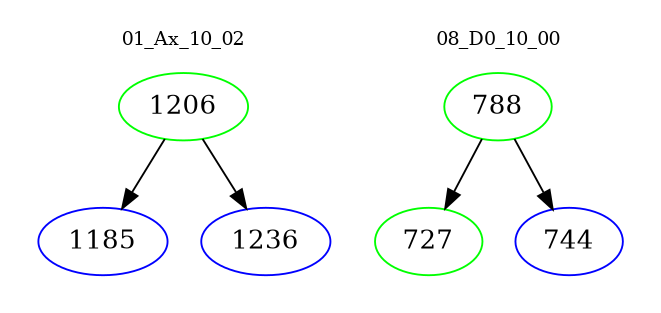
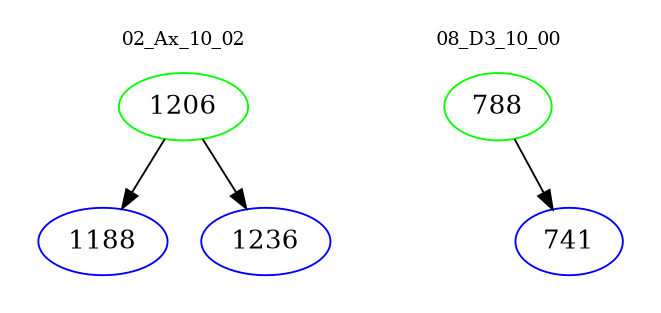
  digraph {
    node [color=green]
    edge [color=black]
    n1 [label=1206]
-   n2 [color=blue label=1185]
+   n2 [color=blue label=1188]
    n3 [color=blue label=1236]
    n4 [label=788]
-   n5 [label=727]
-   n6 [color=blue label=744]
+   n6 [color=blue label=741]
    subgraph cluster_1 {
      color=white
      fontsize=10
-     label="01_Ax_10_02"
+     label="02_Ax_10_02"
      n1
      n2
      n3
    }
    subgraph cluster_2 {
      color=white
      fontsize=10
-     label="08_D0_10_00"
+     label="08_D3_10_00"
      n4
-     n5
      n6
    }
    n1 -> n2
    n1 -> n3
-   n4 -> n5
    n4 -> n6
  }
